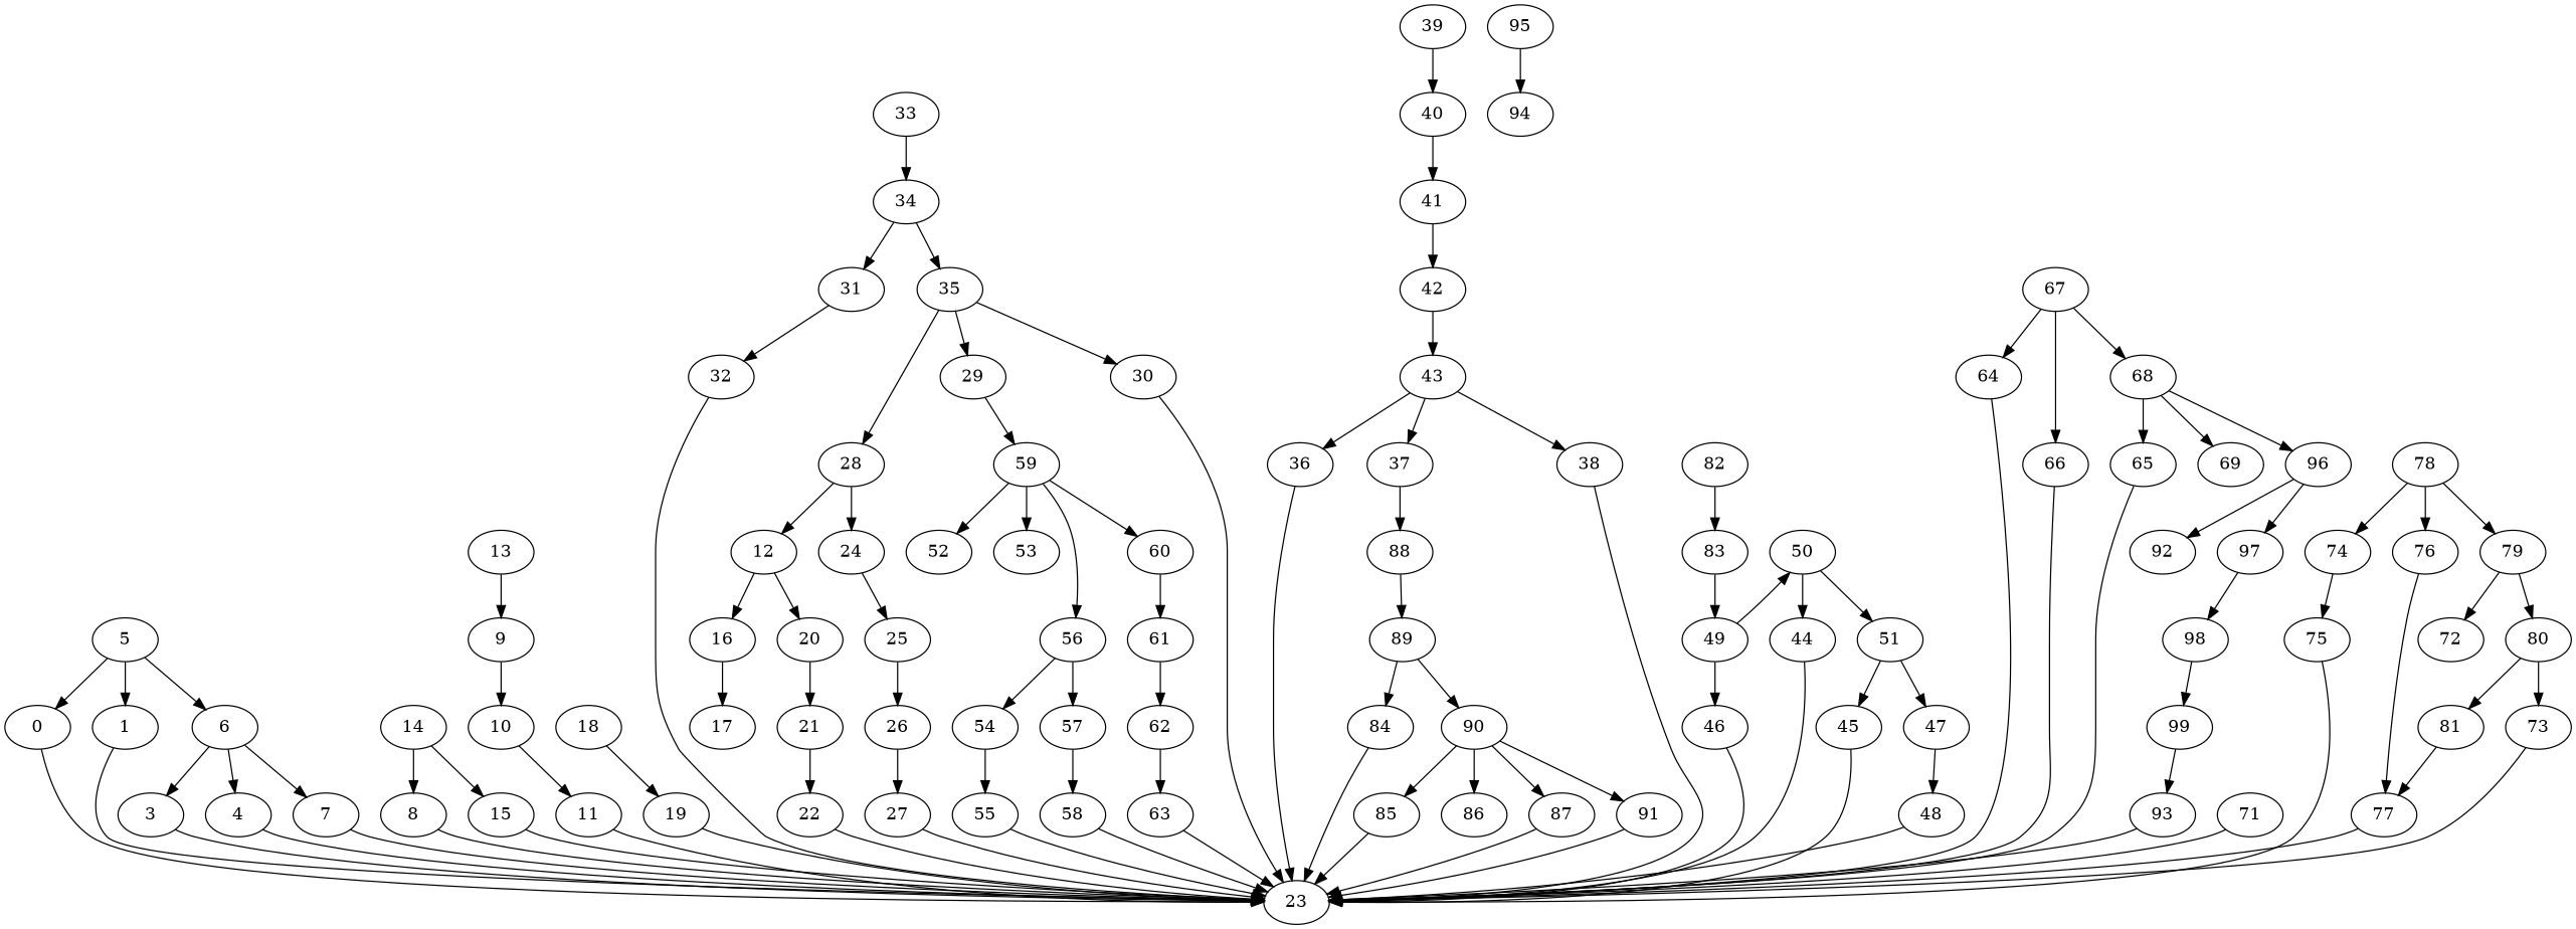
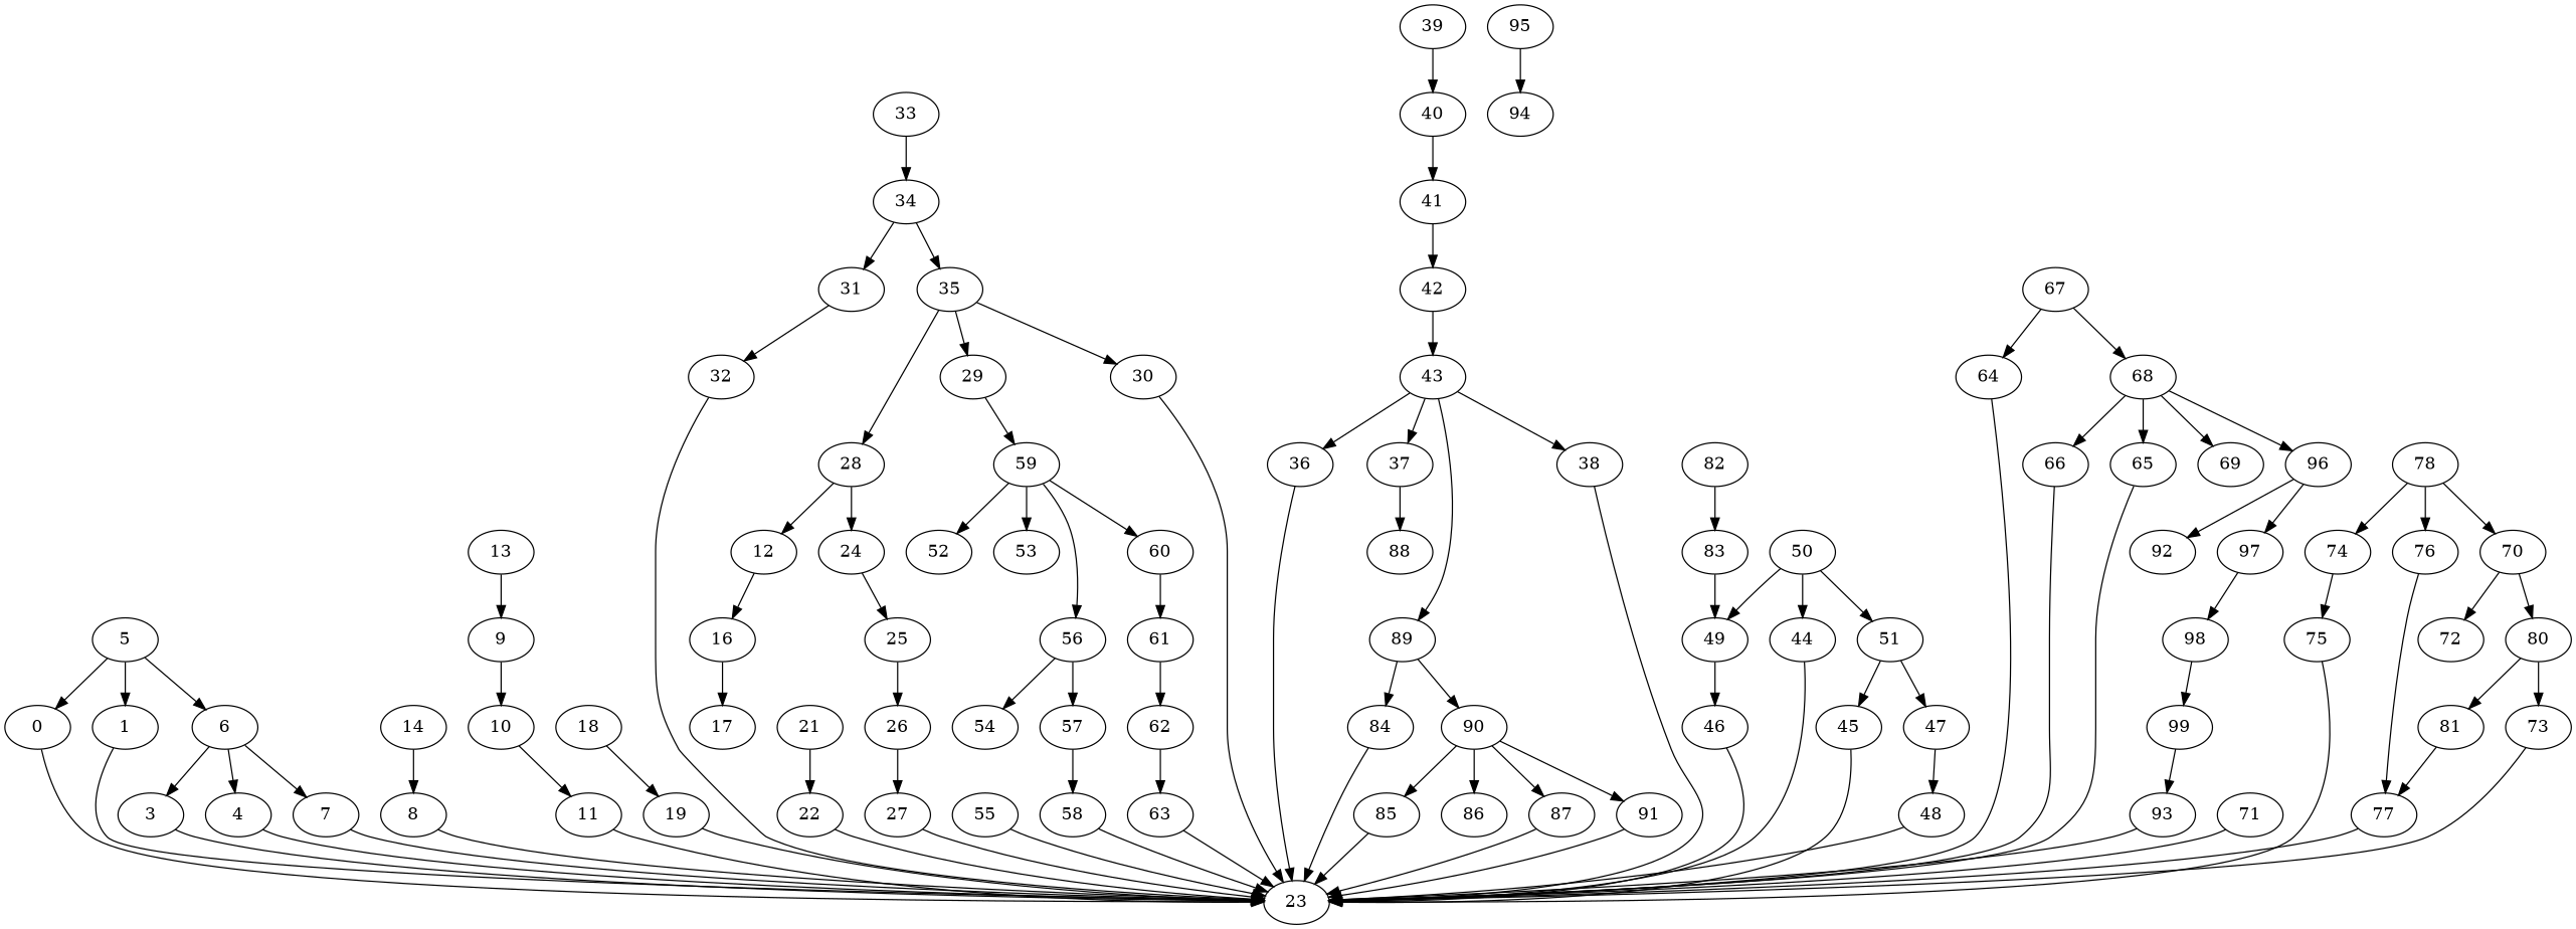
  strict digraph {
    node [exec=164]
    edge [comm=17]
    0 [exec=160]
    23
    1 [exec=150]
    3 [exec=145]
    4 [exec=189]
    5 [exec=163]
    6 [exec=178]
    7 [exec=118]
    8 [exec=193]
    9 [exec=95]
    10 [exec=110]
    11 [exec=109]
    12 [exec=56]
    16 [exec=84]
-   20 [exec=181]
    13 [exec=95]
    17 [exec=180]
    21 [exec=193]
    24 [exec=156]
    25 [exec=184]
    14 [exec=133]
-   15 [exec=94]
    18 [exec=180]
    19 [exec=142]
    22 [exec=96]
    26 [exec=143]
    27 [exec=140]
    28 [exec=177]
    29 [exec=178]
    59 [exec=142]
    52 [exec=112]
    53 [exec=103]
    56 [exec=58]
    60 [exec=94]
    30 [exec=181]
    31 [exec=140]
    32 [exec=166]
    33 [exec=168]
    34 [exec=139]
    35 [exec=195]
    36 [exec=92]
    37 [exec=118]
    88 [exec=150]
    89 [exec=174]
    38 [exec=172]
    39 [exec=129]
    40 [exec=127]
    41 [exec=179]
    42 [exec=193]
    43 [exec=182]
    44 [exec=69]
    45 [exec=137]
    46 [exec=52]
    47 [exec=98]
    48 [exec=77]
    49 [exec=65]
    50 [exec=197]
    51 [exec=62]
    54 [exec=65]
    55 [exec=158]
    57 [exec=64]
    58 [exec=142]
    61 [exec=113]
    62 [exec=56]
    63 [exec=71]
    64 [exec=115]
    65 [exec=82]
    66 [exec=90]
    67 [exec=97]
    68 [exec=183]
    69 [exec=50]
    96 [exec=91]
    71 [exec=200]
    72 [exec=78]
    73 [exec=123]
    74 [exec=136]
    75 [exec=175]
    76 [exec=57]
    77 [exec=128]
    78
-   79 [exec=191]
+   79 [exec=191 label=70]
    80 [exec=61]
    81 [exec=117]
    82 [exec=152]
    83 [exec=89]
    84
    85 [exec=82]
    86 [exec=182]
    87 [exec=199]
    90 [exec=181]
    91 [exec=133]
    92 [exec=64]
    93 [exec=114]
    94 [exec=58]
    95 [exec=83]
    97 [exec=93]
    98 [exec=74]
    99 [exec=166]
    0 -> 23 [comm=8]
    1 -> 23 [comm=7]
    3 -> 23
    4 -> 23 [comm=11]
    5 -> 0 [comm=5]
    5 -> 1 [comm=20]
    5 -> 6 [comm=8]
    6 -> 3 [comm=14]
    6 -> 4 [comm=16]
    6 -> 7 [comm=6]
    7 -> 23 [comm=19]
    8 -> 23 [comm=9]
    9 -> 10 [comm=16]
    10 -> 11 [comm=13]
    11 -> 23 [comm=20]
    12 -> 16 [comm=18]
-   12 -> 20 [comm=20]
    16 -> 17 [comm=18]
-   20 -> 21 [comm=16]
    13 -> 9 [comm=12]
    21 -> 22 [comm=10]
    24 -> 25 [comm=18]
    25 -> 26 [comm=7]
    14 -> 8 [comm=20]
-   14 -> 15 [comm=10]
-   15 -> 23 [comm=13]
    18 -> 19 [comm=8]
    19 -> 23 [comm=7]
    22 -> 23 [comm=9]
    26 -> 27 [comm=7]
    27 -> 23 [comm=6]
    28 -> 12 [comm=9]
    28 -> 24 [comm=14]
    29 -> 59 [comm=14]
    59 -> 52
    59 -> 53
    59 -> 56 [comm=5]
    59 -> 60 [comm=11]
    56 -> 54 [comm=18]
    56 -> 57 [comm=15]
    60 -> 61 [comm=15]
    30 -> 23
    31 -> 32 [comm=12]
    32 -> 23 [comm=15]
    33 -> 34 [comm=19]
    34 -> 31 [comm=14]
    34 -> 35 [comm=10]
    35 -> 28 [comm=8]
    35 -> 29 [comm=9]
    35 -> 30 [comm=18]
    36 -> 23 [comm=8]
    37 -> 88 [comm=15]
-   88 -> 89 [comm=5]
+   43 -> 89 [comm=5]
    89 -> 84 [comm=16]
    89 -> 90 [comm=7]
    38 -> 23 [comm=12]
    39 -> 40 [comm=13]
    40 -> 41 [comm=10]
    41 -> 42 [comm=10]
    42 -> 43 [comm=19]
    43 -> 36 [comm=12]
    43 -> 37
    43 -> 38 [comm=16]
    44 -> 23 [comm=9]
    45 -> 23 [comm=19]
    46 -> 23 [comm=19]
    47 -> 48 [comm=5]
    48 -> 23
    49 -> 46
-   49 -> 50 [comm=10]
+   50 -> 49 [comm=10]
    50 -> 44 [comm=20]
    50 -> 51 [comm=6]
    51 -> 45 [comm=13]
    51 -> 47
-   54 -> 55 [comm=20]
    55 -> 23 [comm=16]
    57 -> 58 [comm=7]
    58 -> 23 [comm=12]
    61 -> 62 [comm=19]
    62 -> 63 [comm=19]
    63 -> 23 [comm=10]
    64 -> 23 [comm=8]
    65 -> 23 [comm=5]
    66 -> 23
    67 -> 64
    67 -> 68 [comm=11]
    68 -> 65 [comm=8]
-   67 -> 66
+   68 -> 66
    68 -> 69 [comm=11]
    68 -> 96
    96 -> 92 [comm=9]
    96 -> 97 [comm=14]
    71 -> 23 [comm=11]
    73 -> 23 [comm=9]
    74 -> 75 [comm=5]
    75 -> 23 [comm=18]
    76 -> 77 [comm=20]
    77 -> 23 [comm=13]
    78 -> 74 [comm=19]
    78 -> 76 [comm=11]
    78 -> 79 [comm=10]
    79 -> 72 [comm=16]
    79 -> 80 [comm=7]
    80 -> 73 [comm=20]
    80 -> 81 [comm=5]
    81 -> 77 [comm=20]
    82 -> 83 [comm=7]
    83 -> 49 [comm=20]
    84 -> 23 [comm=15]
    85 -> 23 [comm=19]
    87 -> 23 [comm=19]
    90 -> 85
    90 -> 86 [comm=13]
    90 -> 87 [comm=13]
    90 -> 91 [comm=10]
    91 -> 23 [comm=9]
    93 -> 23 [comm=10]
    95 -> 94 [comm=19]
    97 -> 98 [comm=5]
    98 -> 99 [comm=14]
    99 -> 93 [comm=19]
  }
